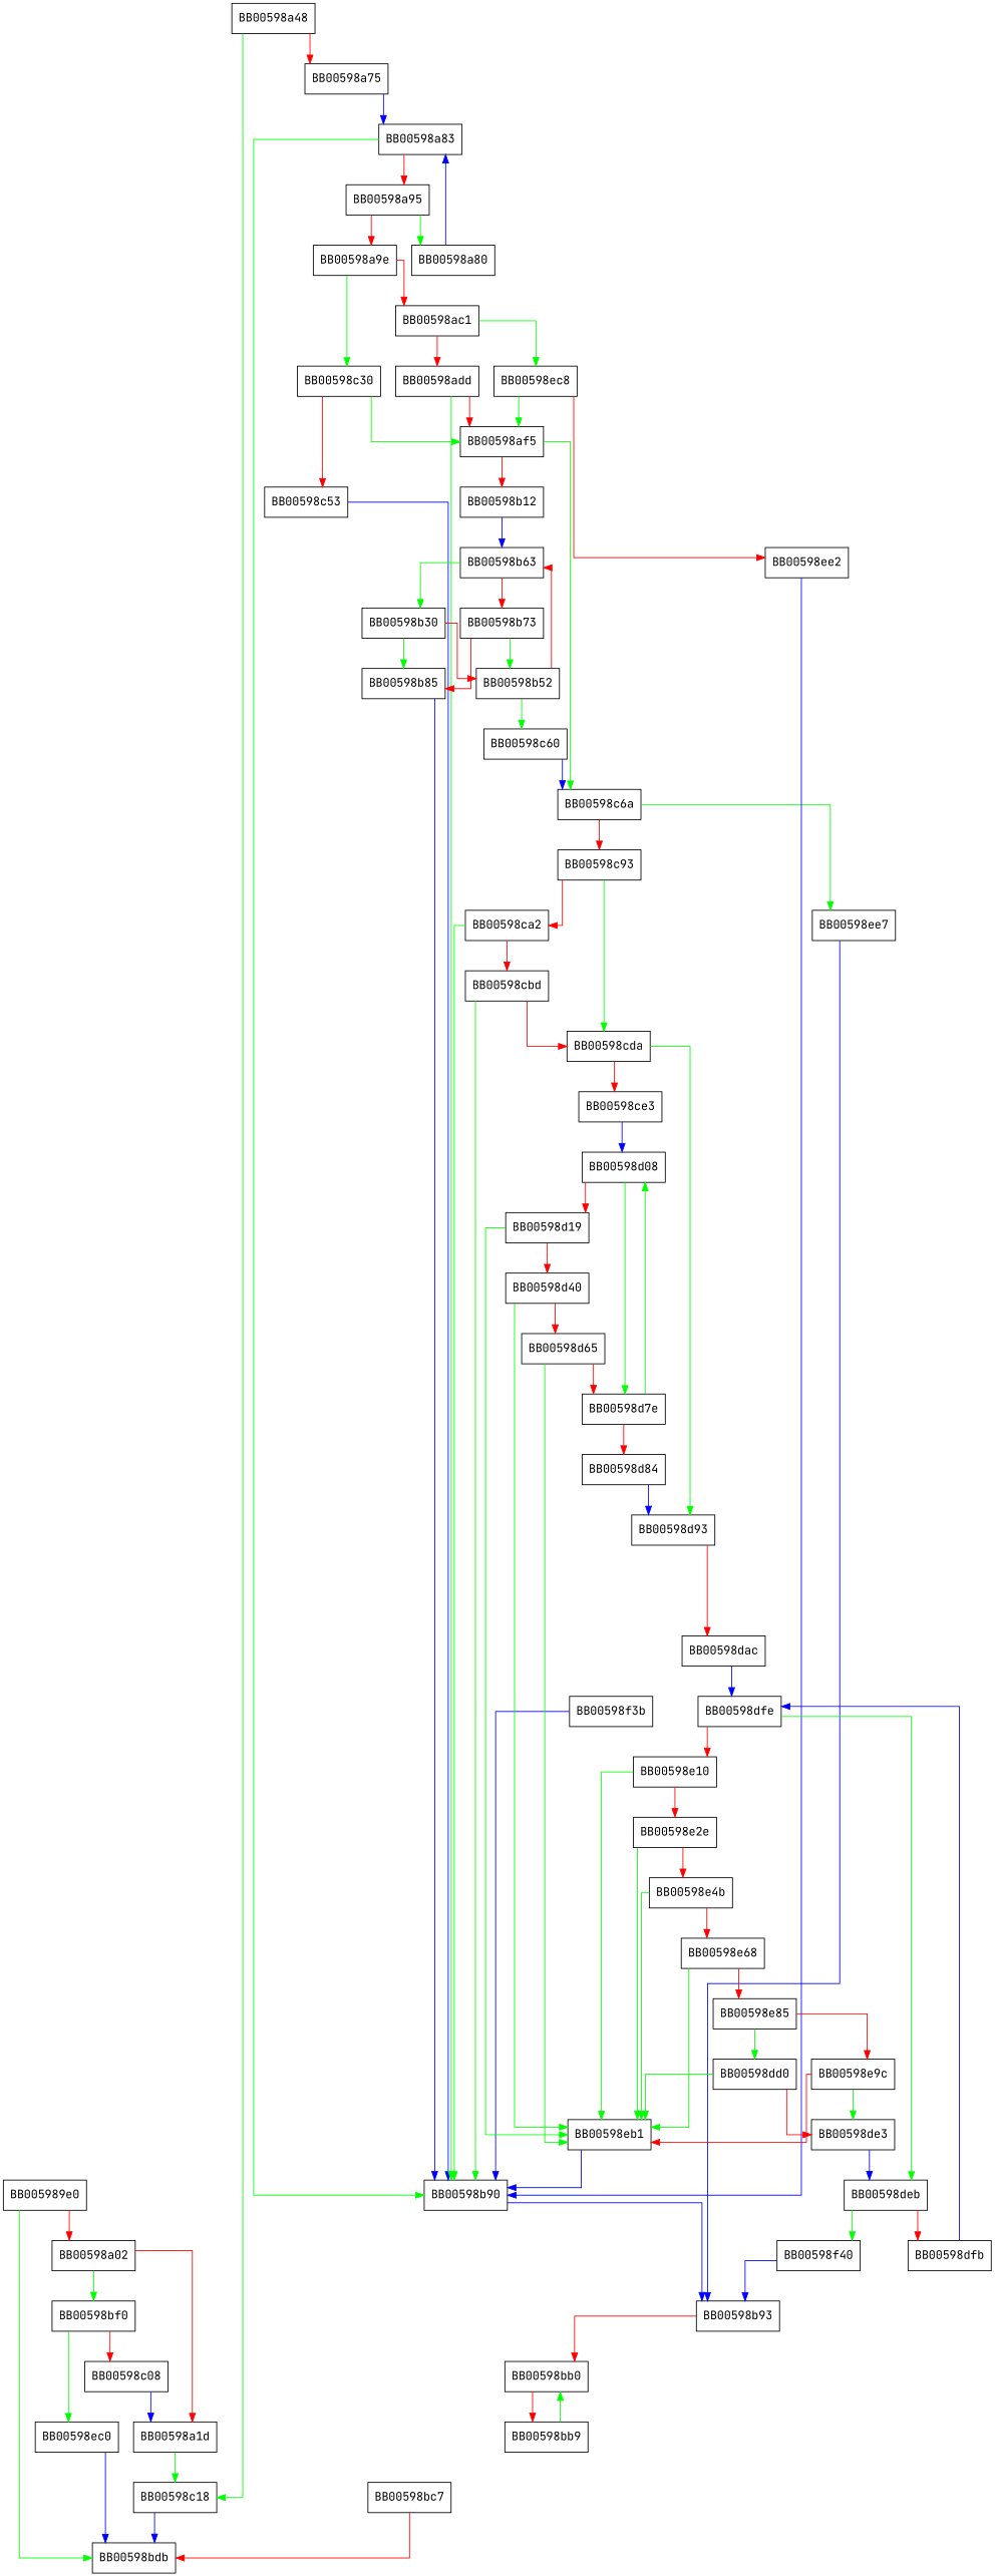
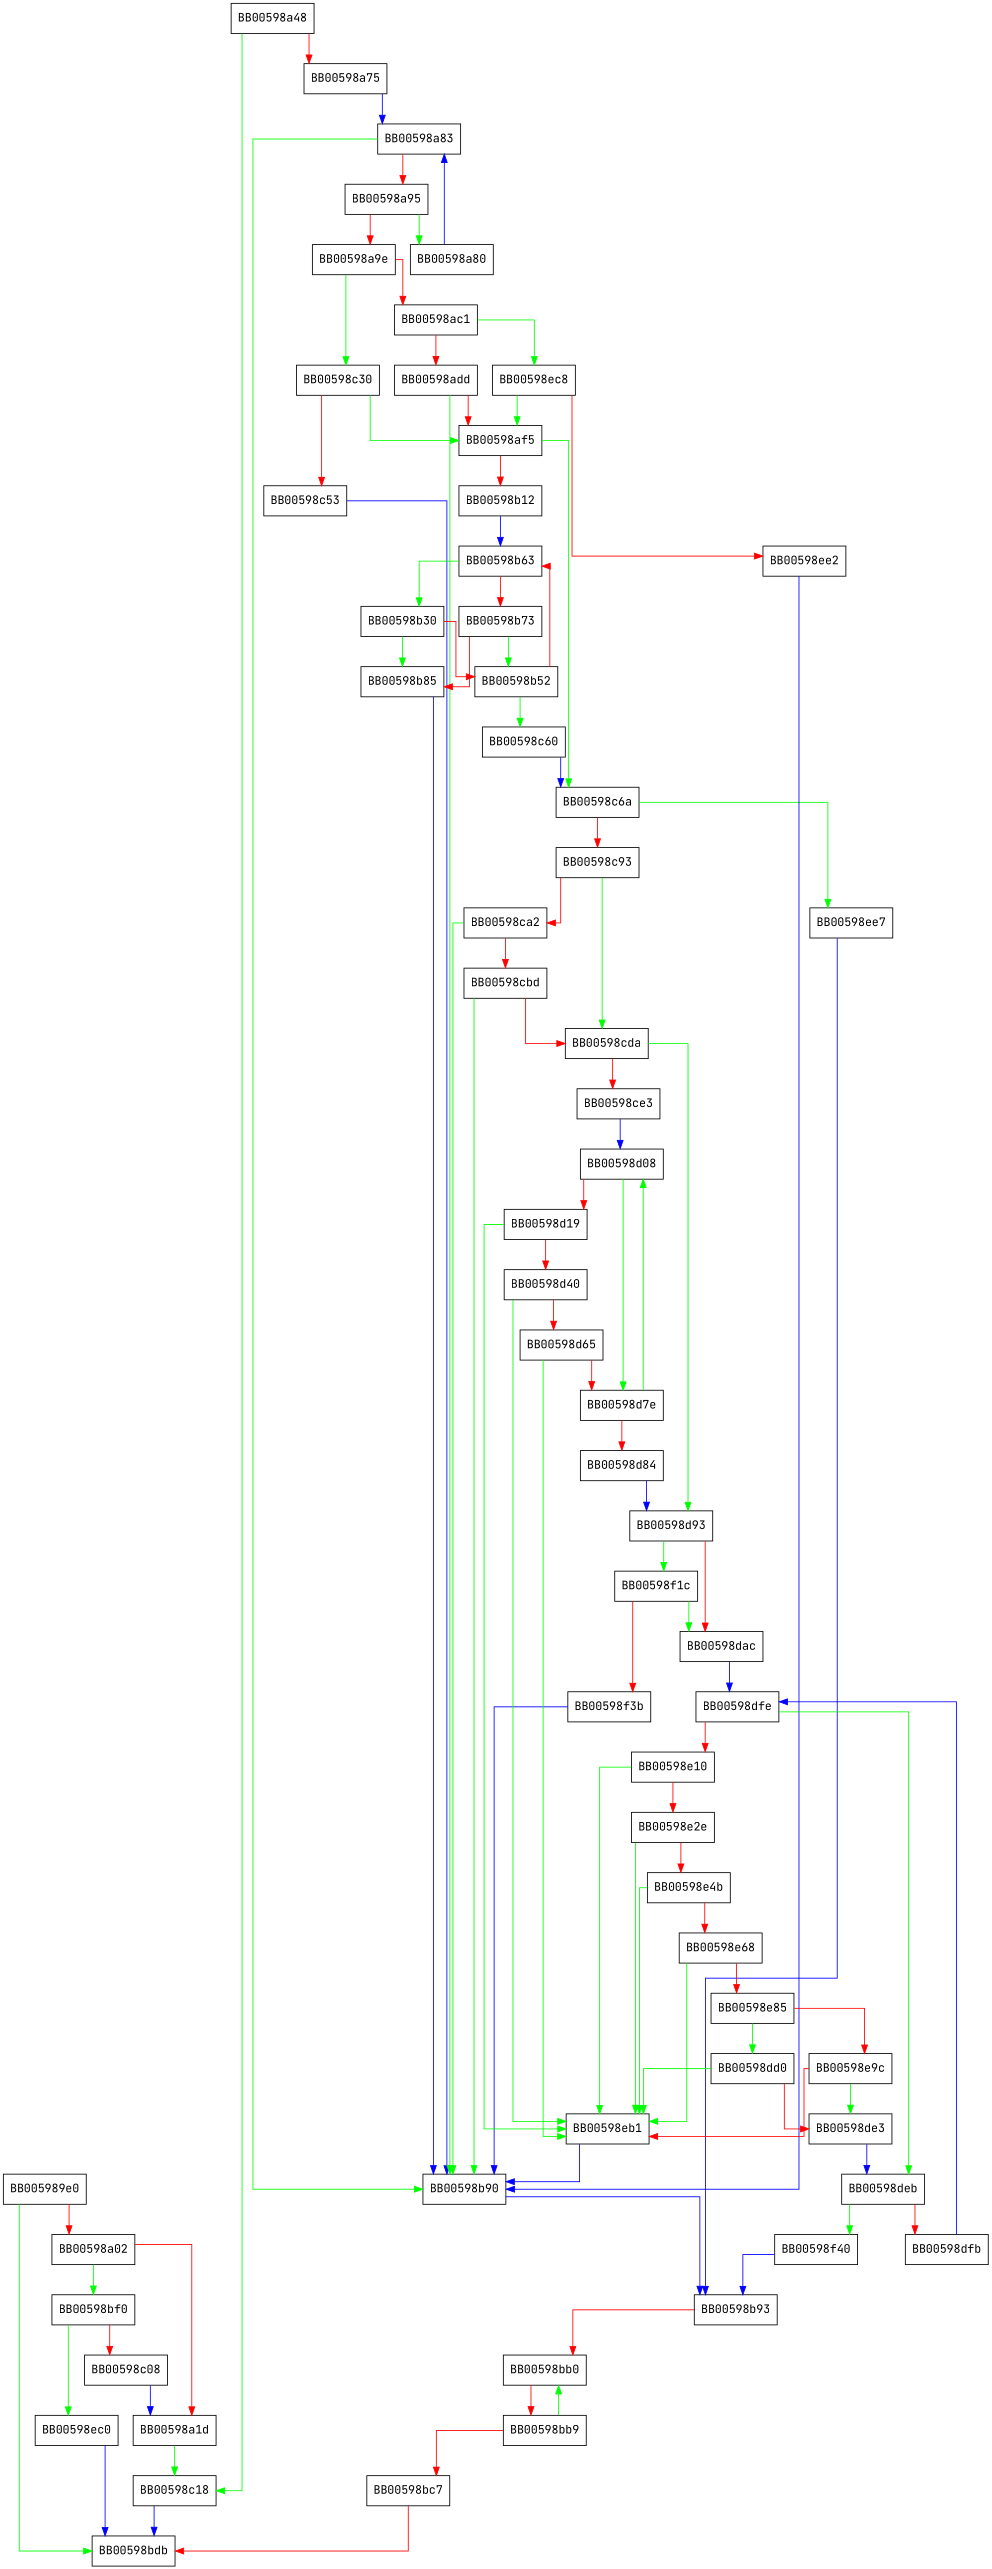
  digraph {
    fontname="JetBrains Mono"
    splines=ortho
    node [fontname="JetBrains Mono" shape=box]
    edge [color=red fontname="JetBrains Mono"]
    BB005989e0
    BB00598bdb
    BB00598a02
    BB00598bf0
    BB00598a1d
    BB00598ec0
    BB00598c08
    BB00598c18
    BB00598a48
    BB00598a75
    BB00598a83
    BB00598b90
    BB00598a95
    BB00598b93
    BB00598a80
    BB00598a9e
    BB00598bb0
    BB00598c30
    BB00598ac1
    BB00598af5
    BB00598c53
    BB00598ec8
    BB00598add
    BB00598c6a
    BB00598b12
    BB00598ee2
    BB00598ee7
    BB00598c93
    BB00598b63
    BB00598cda
    BB00598ca2
    BB00598b30
    BB00598b73
    BB00598b85
    BB00598b52
    BB00598c60
    BB00598bb9
    BB00598bc7
    BB00598d93
    BB00598ce3
    BB00598cbd
+   BB00598f1c
    BB00598dac
    BB00598d08
    BB00598f3b
    BB00598dfe
    BB00598d7e
    BB00598d19
    BB00598d84
    BB00598eb1
    BB00598d40
    BB00598d65
    BB00598deb
    BB00598e10
    BB00598f40
    BB00598dfb
    BB00598e2e
    BB00598dd0
    BB00598de3
    BB00598e4b
    BB00598e68
    BB00598e85
    BB00598e9c
    BB005989e0 -> BB00598bdb [color=green]
    BB005989e0 -> BB00598a02
    BB00598a02 -> BB00598bf0 [color=green]
    BB00598a02 -> BB00598a1d
    BB00598bf0 -> BB00598ec0 [color=green]
    BB00598bf0 -> BB00598c08
    BB00598a1d -> BB00598c18 [color=green]
    BB00598ec0 -> BB00598bdb [color=blue]
    BB00598c08 -> BB00598a1d [color=blue]
    BB00598c18 -> BB00598bdb [color=blue]
    BB00598a48 -> BB00598c18 [color=green]
    BB00598a48 -> BB00598a75
    BB00598a75 -> BB00598a83 [color=blue]
    BB00598a83 -> BB00598b90 [color=green]
    BB00598a83 -> BB00598a95
    BB00598b90 -> BB00598b93 [color=blue]
    BB00598a95 -> BB00598a80 [color=green]
    BB00598a95 -> BB00598a9e
    BB00598b93 -> BB00598bb0
    BB00598a80 -> BB00598a83 [color=blue]
    BB00598a9e -> BB00598c30 [color=green]
    BB00598a9e -> BB00598ac1
    BB00598bb0 -> BB00598bb9
    BB00598c30 -> BB00598af5 [color=green]
    BB00598c30 -> BB00598c53
    BB00598ac1 -> BB00598ec8 [color=green]
    BB00598ac1 -> BB00598add
    BB00598af5 -> BB00598c6a [color=green]
    BB00598af5 -> BB00598b12
    BB00598c53 -> BB00598b90 [color=blue]
    BB00598ec8 -> BB00598af5 [color=green]
    BB00598ec8 -> BB00598ee2
    BB00598add -> BB00598b90 [color=green]
    BB00598add -> BB00598af5
    BB00598c6a -> BB00598ee7 [color=green]
    BB00598c6a -> BB00598c93
    BB00598b12 -> BB00598b63 [color=blue]
    BB00598ee2 -> BB00598b90 [color=blue]
    BB00598ee7 -> BB00598b93 [color=blue]
    BB00598c93 -> BB00598cda [color=green]
    BB00598c93 -> BB00598ca2
    BB00598b63 -> BB00598b30 [color=green]
    BB00598b63 -> BB00598b73
    BB00598cda -> BB00598d93 [color=green]
    BB00598cda -> BB00598ce3
    BB00598ca2 -> BB00598b90 [color=green]
    BB00598ca2 -> BB00598cbd
    BB00598b30 -> BB00598b85 [color=green]
    BB00598b30 -> BB00598b52
    BB00598b73 -> BB00598b85
    BB00598b73 -> BB00598b52 [color=green]
    BB00598b85 -> BB00598b90 [color=blue]
    BB00598b52 -> BB00598b63
    BB00598b52 -> BB00598c60 [color=green]
    BB00598c60 -> BB00598c6a [color=blue]
    BB00598bb9 -> BB00598bb0 [color=green]
+   BB00598bb9 -> BB00598bc7
    BB00598bc7 -> BB00598bdb
+   BB00598d93 -> BB00598f1c [color=green]
    BB00598d93 -> BB00598dac
    BB00598ce3 -> BB00598d08 [color=blue]
    BB00598cbd -> BB00598b90 [color=green]
    BB00598cbd -> BB00598cda
+   BB00598f1c -> BB00598dac [color=green]
+   BB00598f1c -> BB00598f3b
    BB00598dac -> BB00598dfe [color=blue]
    BB00598d08 -> BB00598d7e [color=green]
    BB00598d08 -> BB00598d19
    BB00598f3b -> BB00598b90 [color=blue]
    BB00598dfe -> BB00598deb [color=green]
    BB00598dfe -> BB00598e10
    BB00598d7e -> BB00598d08 [color=green]
    BB00598d7e -> BB00598d84
    BB00598d19 -> BB00598eb1 [color=green]
    BB00598d19 -> BB00598d40
    BB00598d84 -> BB00598d93 [color=blue]
    BB00598eb1 -> BB00598b90 [color=blue]
    BB00598d40 -> BB00598eb1 [color=green]
    BB00598d40 -> BB00598d65
    BB00598d65 -> BB00598d7e
    BB00598d65 -> BB00598eb1 [color=green]
    BB00598deb -> BB00598f40 [color=green]
    BB00598deb -> BB00598dfb
    BB00598e10 -> BB00598eb1 [color=green]
    BB00598e10 -> BB00598e2e
    BB00598f40 -> BB00598b93 [color=blue]
    BB00598dfb -> BB00598dfe [color=blue]
    BB00598e2e -> BB00598eb1 [color=green]
    BB00598e2e -> BB00598e4b
    BB00598dd0 -> BB00598eb1 [color=green]
    BB00598dd0 -> BB00598de3
    BB00598de3 -> BB00598deb [color=blue]
    BB00598e4b -> BB00598eb1 [color=green]
    BB00598e4b -> BB00598e68
    BB00598e68 -> BB00598eb1 [color=green]
    BB00598e68 -> BB00598e85
    BB00598e85 -> BB00598dd0 [color=green]
    BB00598e85 -> BB00598e9c
    BB00598e9c -> BB00598eb1
    BB00598e9c -> BB00598de3 [color=green]
  }
